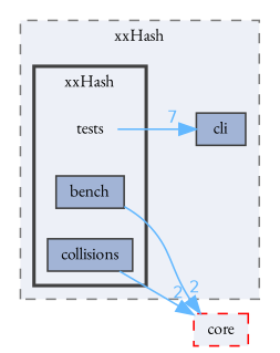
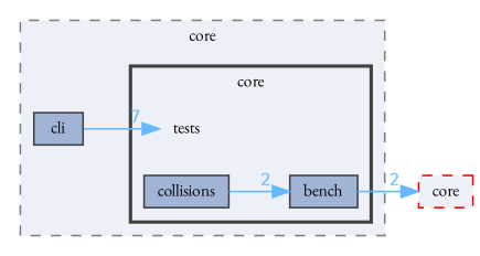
  digraph {
    compound=true
    rankdir=LR
    fontname="EB Garamond"
    node [fontname="EB Garamond" fontsize=10 shape=box color=grey25 fillcolor="#a2b4d6" style=filled]
    edge [color=steelblue1 fontcolor=steelblue1 fontname="EB Garamond" fontsize=10 headlabel=2 labeldistance=1.5 labelfontname=Helvetica labelfontsize=10]
    n1 [height=0.2 label=tests shape=plaintext width=0.4 color="" fillcolor="" style=""]
    n2 [height=0.2 label=bench width=0.4]
    n3 [height=0.2 label=collisions width=0.4]
    n4 [height=0.2 label=cli width=0.4]
    n5 [color=red fillcolor="#edf0f7" height=0.2 label=core style="filled,dashed" width=0.4]
    subgraph cluster_1 {
      bgcolor="#edf0f7"
      fontsize=10
-     label=xxHash
+     label=core
      pencolor=grey50
      style="filled,dashed"
      n4
      subgraph cluster_2 {
        bgcolor="#edf0f7"
        fontsize=10
        pencolor=grey25
        style="filled,bold"
        n1
        n2
        n3
      }
    }
-   n1 -> n4 [headlabel=7]
+   n4 -> n1 [headlabel=7]
    n2 -> n5
-   n3 -> n5
+   n3 -> n2
  }
